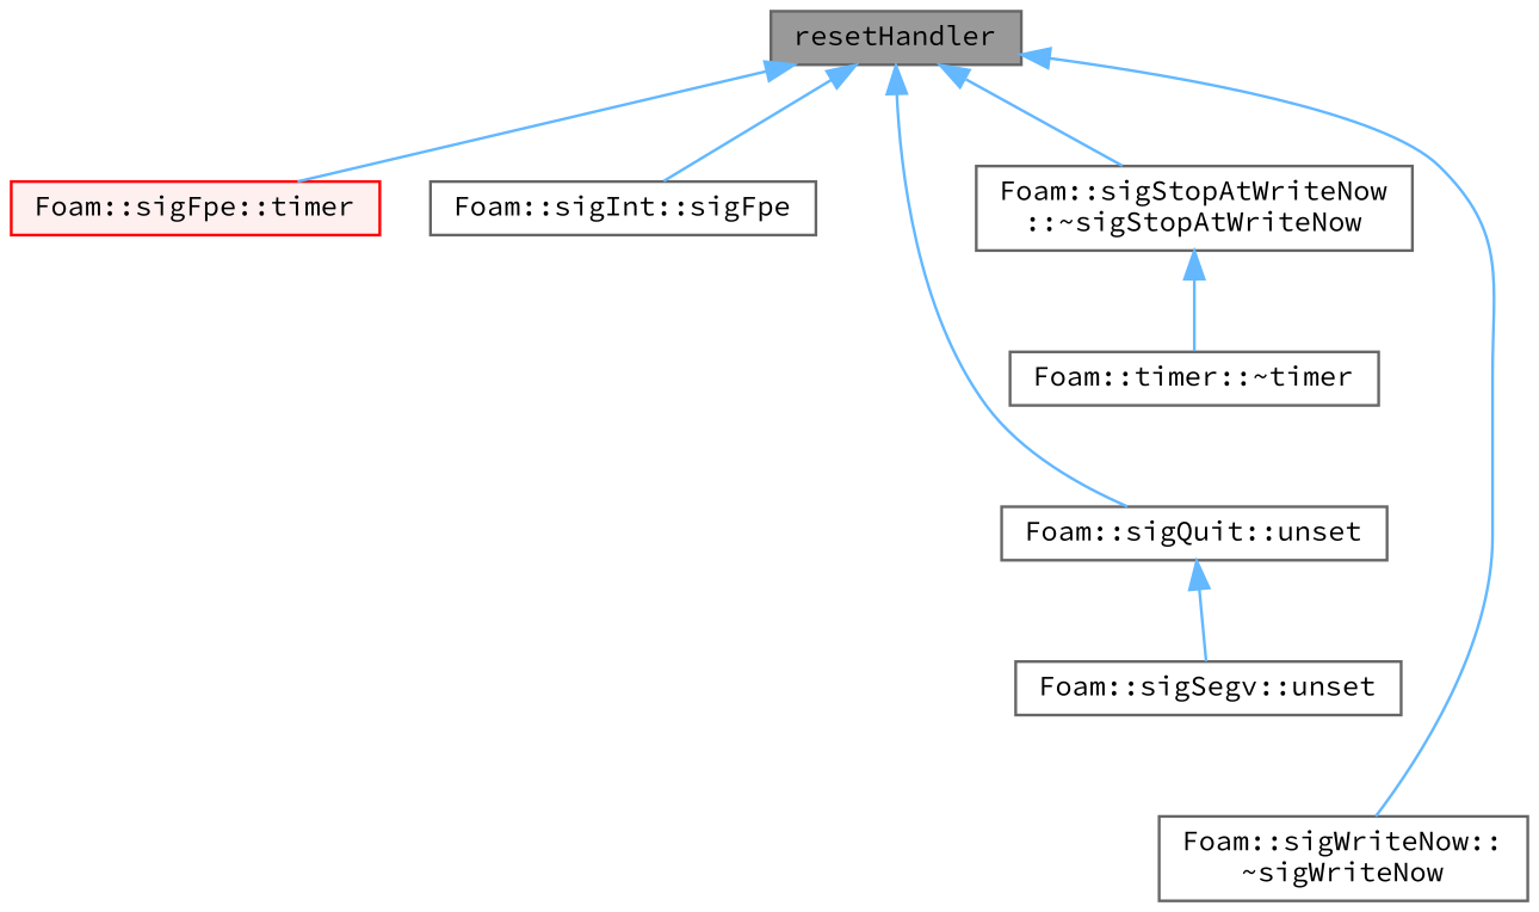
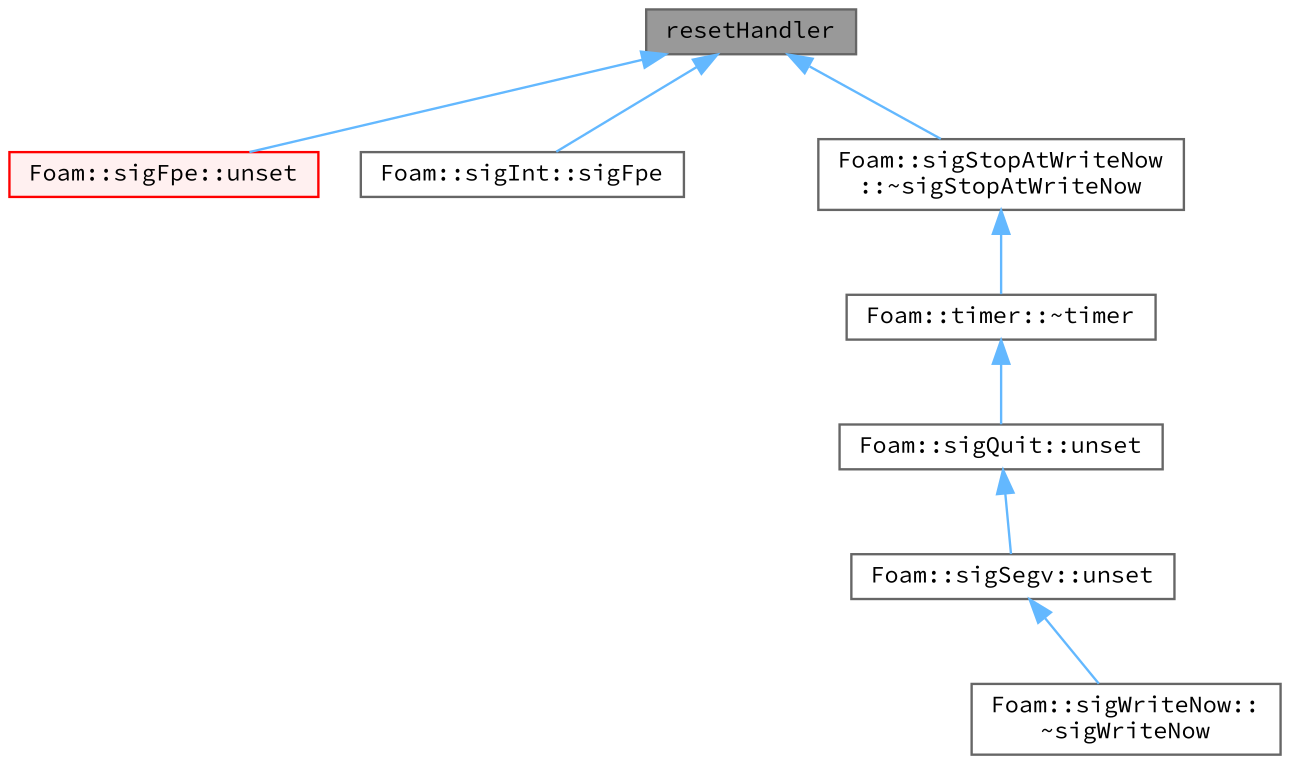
  digraph {
    fontname="Source Code Pro"
    rankdir=TB
    node [color=grey40 fillcolor=white fontname="Source Code Pro" fontsize=10 shape=box style=filled]
    edge [color=steelblue1 dir=back fontname="Source Code Pro" fontsize=10 labelfontname=Helvetica labelfontsize=10 style=solid]
    n1 [color=gray40 fillcolor=grey60 fontcolor=black height=0.2 label=resetHandler width=0.4]
-   n2 [color=red fillcolor="#FFF0F0" height=0.2 label="Foam::sigFpe::timer" width=0.4]
+   n2 [color=red fillcolor="#FFF0F0" height=0.2 label="Foam::sigFpe::unset" width=0.4]
    n3 [height=0.2 label="Foam::sigInt::sigFpe" width=0.4]
    n4 [height=0.2 label="Foam::sigQuit::unset" width=0.4]
    n5 [height=0.2 label="Foam::sigStopAtWriteNow\l::~sigStopAtWriteNow" width=0.4]
    n6 [height=0.2 label="Foam::sigWriteNow::\l~sigWriteNow" width=0.4]
    n7 [height=0.2 label="Foam::sigSegv::unset" width=0.4]
    n8 [height=0.2 label="Foam::timer::~timer" width=0.4]
    n1 -> n2
    n1 -> n3
-   n1 -> n4
+   n8 -> n4
    n1 -> n5
-   n1 -> n6
+   n7 -> n6
    n4 -> n7
    n5 -> n8
  }
